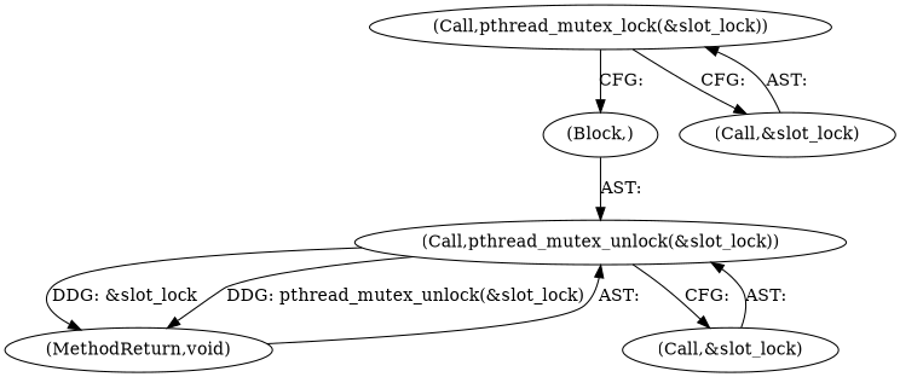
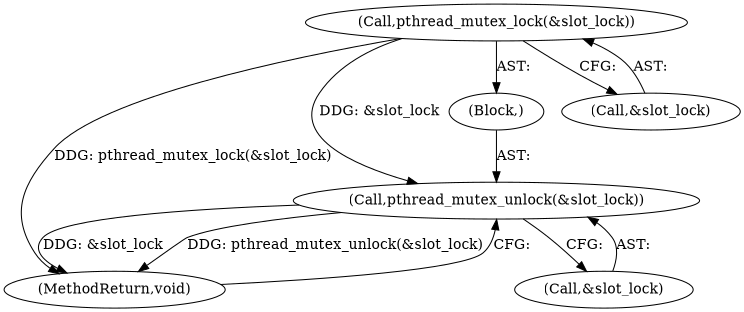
  digraph {
    n1 [label="(Call,pthread_mutex_lock(&slot_lock))"]
    n2 [label="(Call,pthread_mutex_unlock(&slot_lock))"]
    n3 [label="(MethodReturn,void)"]
    n4 [label="(Block,)"]
    n5 [label="(Call,&slot_lock)"]
    n6 [label="(Call,&slot_lock)"]
-   n1 -> n4 [label="CFG: "]
+   n1 -> n2 [label="DDG: &slot_lock"]
+   n1 -> n3 [label="DDG: pthread_mutex_lock(&slot_lock)"]
+   n1 -> n4 [label="AST: "]
    n1 -> n5 [label="CFG: "]
    n2 -> n3 [label="DDG: &slot_lock"]
    n2 -> n3 [label="DDG: pthread_mutex_unlock(&slot_lock)"]
    n2 -> n6 [label="CFG: "]
-   n3 -> n2 [label="AST: "]
+   n3 -> n2 [label="CFG: "]
    n4 -> n2 [label="AST: "]
    n5 -> n1 [label="AST: "]
    n6 -> n2 [label="AST: "]
  }
